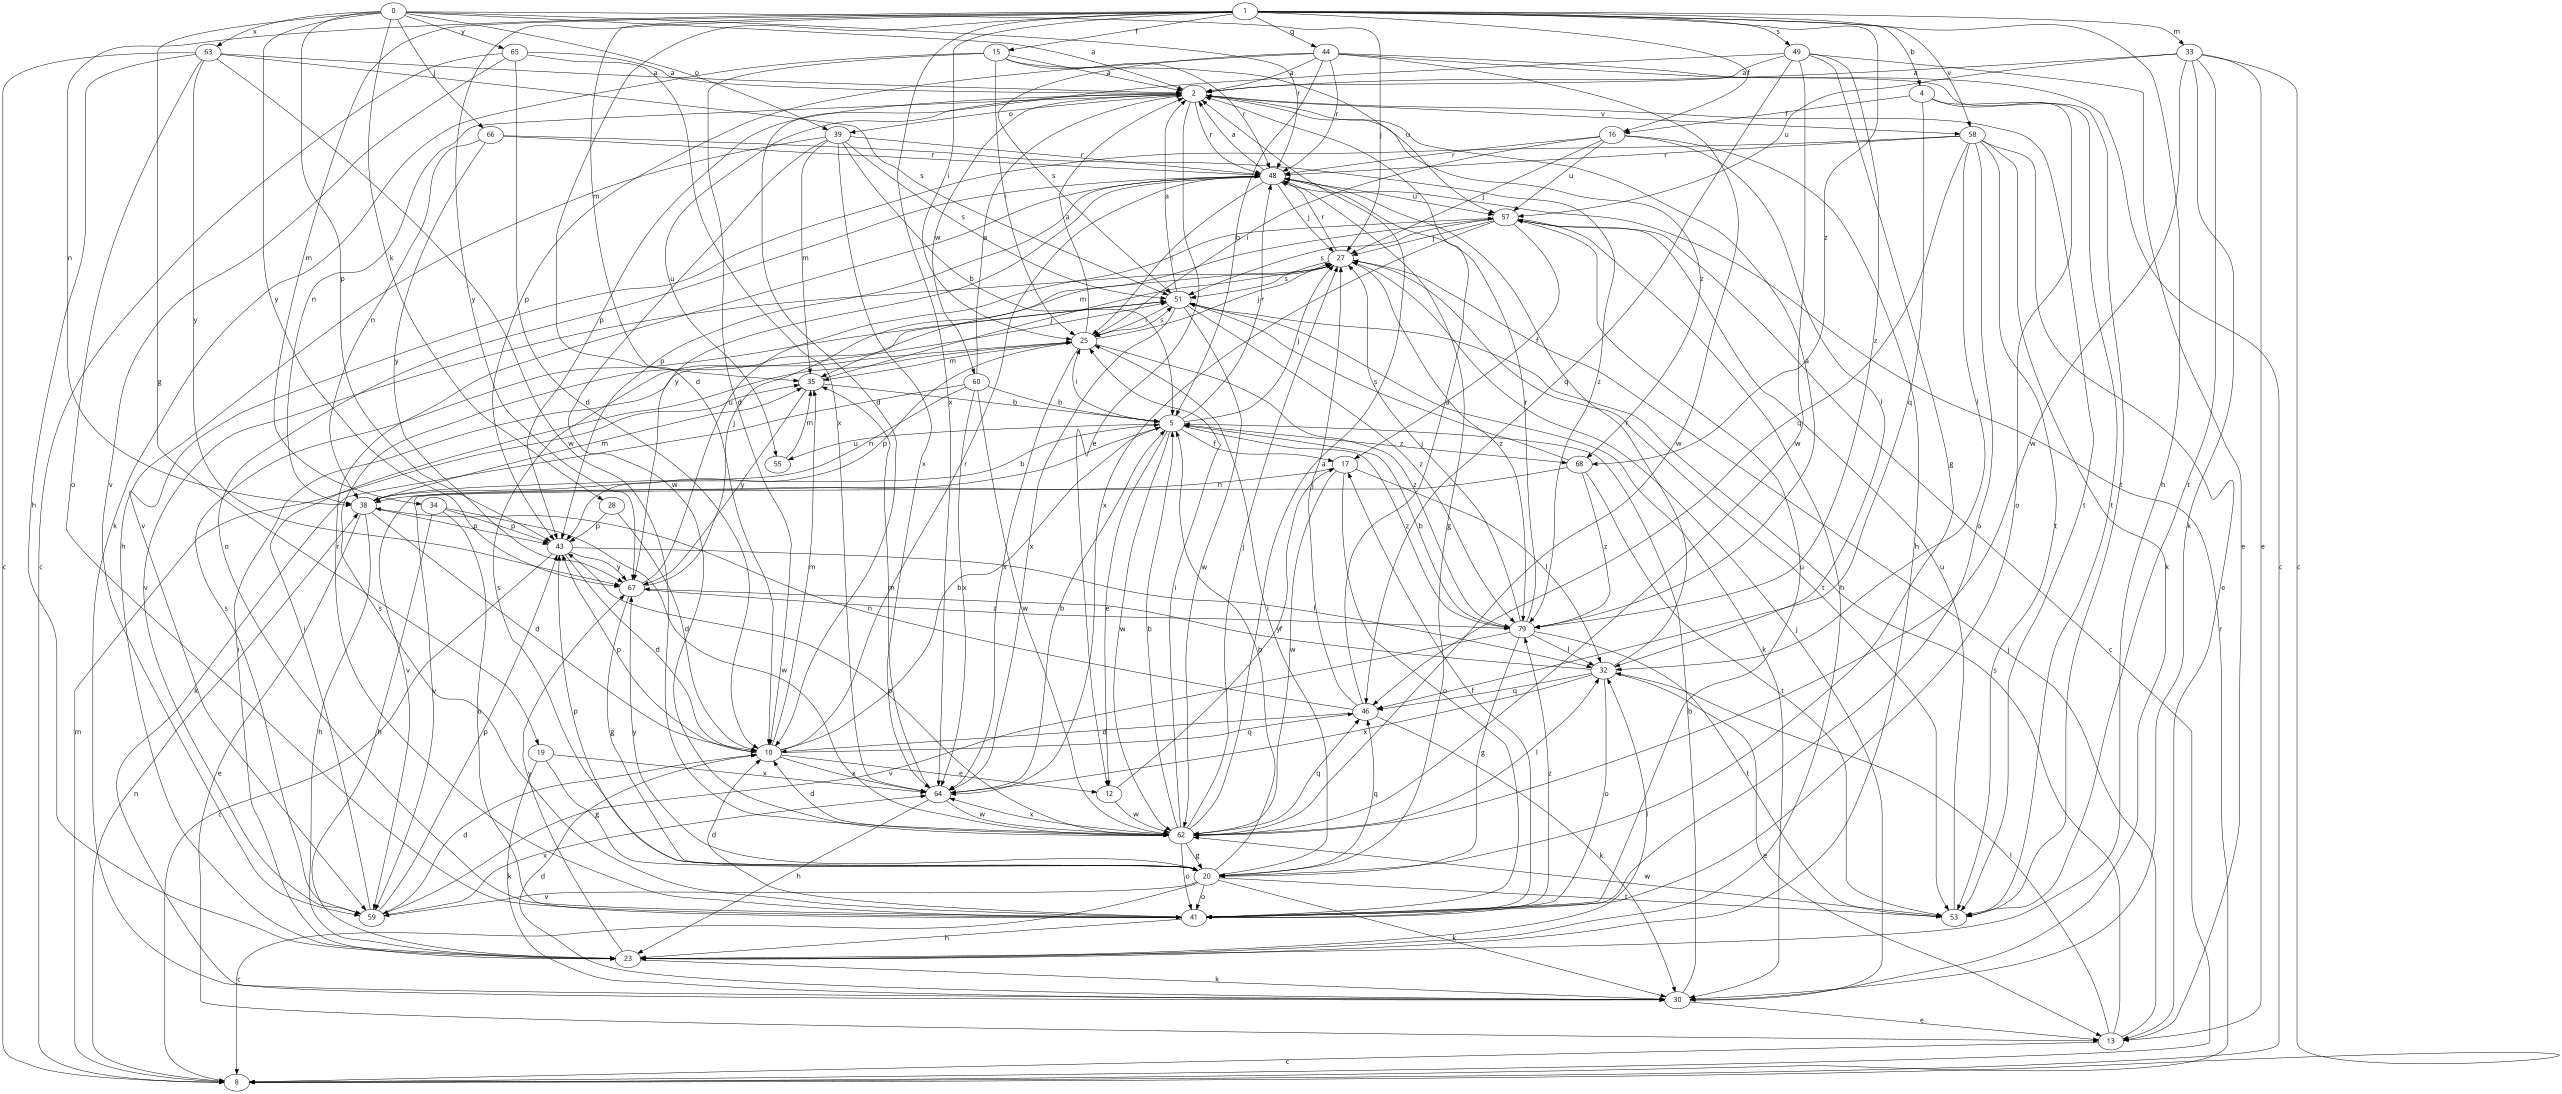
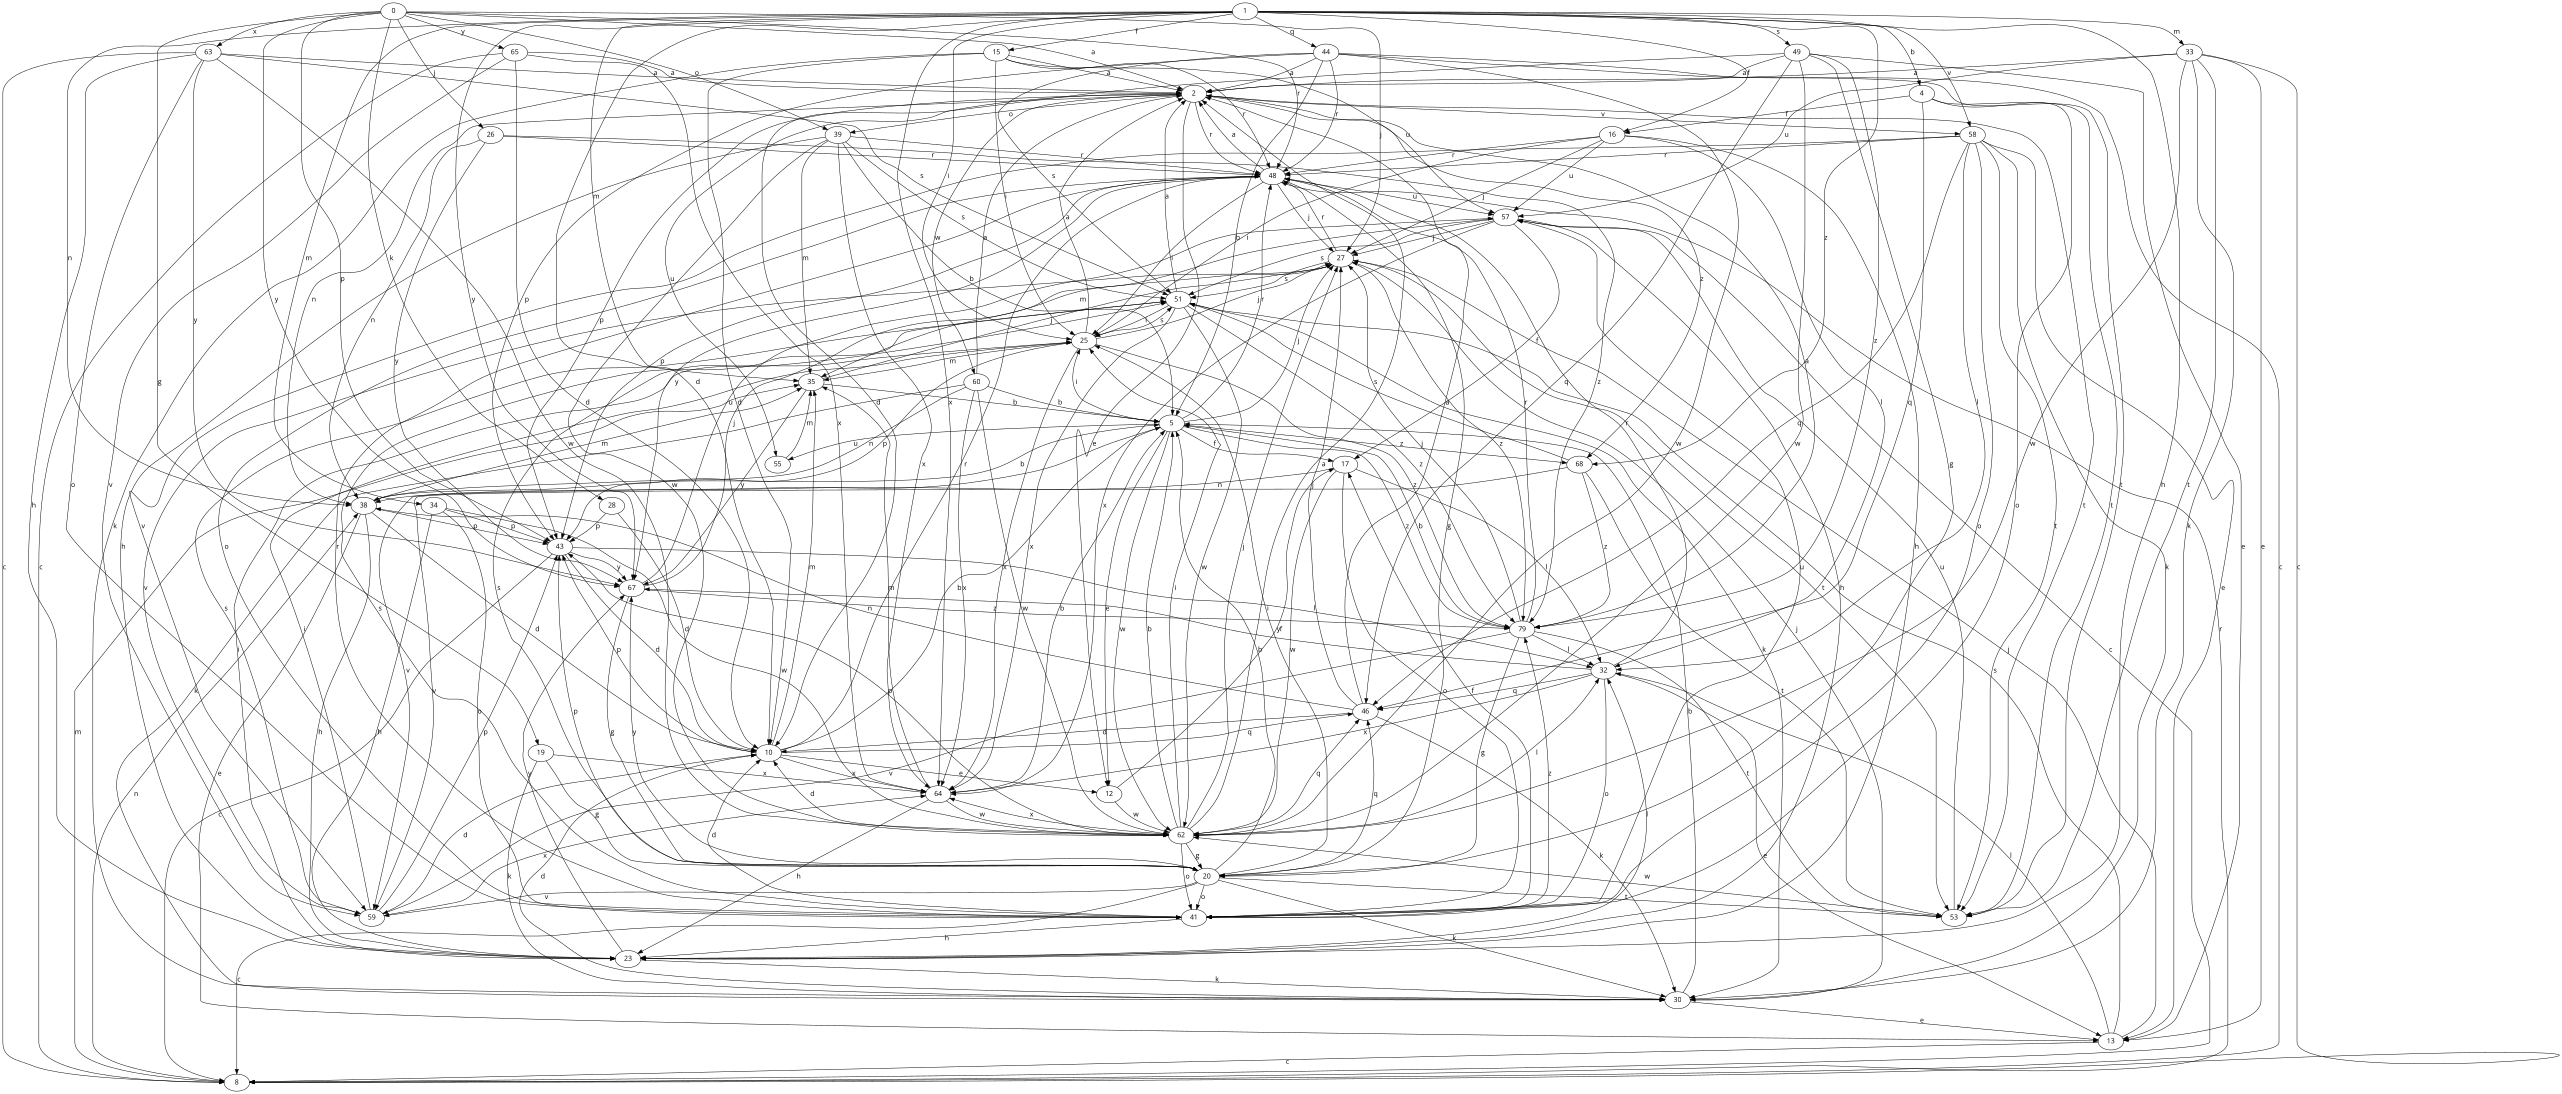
  strict digraph {
    fontname="Open Sans"
    node [fontname="Open Sans"]
    edge [fontname="Open Sans"]
    0
    2
    19
-   26 [label=66]
+   26
    27
    28
    39
    43
    48
    63
    65
    67
    38
    58
    68
    12
    53
    55
    60
    64
    30
    20
    n23 [label=79]
    59
    51
    10
    23
    35
    5
    62
    8
    32
    25
    41
    57
    1
    4
    15
    16
    33
    34
    44
    49
    46
    13
    17
    0 -> 2 [label=a]
    0 -> 19 [label=g]
    0 -> 26 [label=j]
    0 -> 27 [label=j]
    0 -> 28 [label=k]
    0 -> 39 [label=o]
    0 -> 43 [label=p]
    0 -> 48 [label=r]
    0 -> 63 [label=x]
    0 -> 65 [label=y]
    0 -> 67 [label=y]
    2 -> 39 [label=o]
    2 -> 43 [label=p]
    2 -> 48 [label=r]
    2 -> 38 [label=n]
    2 -> 58 [label=v]
    2 -> 68 [label=z]
    2 -> 12 [label=e]
    2 -> 53 [label=t]
    2 -> 55 [label=u]
    2 -> 60 [label=w]
    19 -> 64 [label=x]
    19 -> 30 [label=k]
    19 -> 20 [label=g]
    26 -> 48 [label=r]
    26 -> 67 [label=y]
    26 -> 38 [label=n]
    26 -> n23 [label=z]
    27 -> 48 [label=r]
    27 -> 53 [label=t]
    27 -> n23 [label=z]
    27 -> 59 [label=v]
    27 -> 51 [label=s]
    28 -> 43 [label=p]
    28 -> 10 [label=d]
    39 -> 48 [label=r]
    39 -> 64 [label=x]
    39 -> 51 [label=s]
    39 -> 23 [label=h]
    39 -> 35 [label=m]
    39 -> 5 [label=b]
    39 -> 62 [label=w]
    43 -> 67 [label=y]
    43 -> 10 [label=d]
    43 -> 8 [label=c]
    43 -> 32 [label=l]
    48 -> 2 [label=a]
    48 -> 27 [label=j]
    48 -> 43 [label=p]
    48 -> 67 [label=y]
    48 -> 20 [label=g]
    48 -> 25 [label=i]
    48 -> 41 [label=o]
    48 -> 57 [label=u]
    63 -> 2 [label=a]
    63 -> 67 [label=y]
    63 -> 51 [label=s]
    63 -> 23 [label=h]
    63 -> 62 [label=w]
    63 -> 8 [label=c]
    63 -> 41 [label=o]
    65 -> 2 [label=a]
    65 -> 64 [label=x]
    65 -> 59 [label=v]
    65 -> 10 [label=d]
    65 -> 8 [label=c]
    67 -> 27 [label=j]
    67 -> 20 [label=g]
    67 -> n23 [label=z]
    67 -> 57 [label=u]
    38 -> 43 [label=p]
    38 -> 10 [label=d]
    38 -> 23 [label=h]
    38 -> 35 [label=m]
    38 -> 5 [label=b]
    38 -> 13 [label=e]
    58 -> 48 [label=r]
    58 -> 53 [label=t]
    58 -> 30 [label=k]
    58 -> 59 [label=v]
    58 -> 32 [label=l]
    58 -> 41 [label=o]
    58 -> 46 [label=q]
    58 -> 13 [label=e]
    68 -> 53 [label=t]
    68 -> n23 [label=z]
    68 -> 59 [label=v]
    68 -> 51 [label=s]
    12 -> 62 [label=w]
    12 -> 17 [label=f]
    53 -> 62 [label=w]
    53 -> 57 [label=u]
    55 -> 35 [label=m]
    60 -> 2 [label=a]
    60 -> 38 [label=n]
    60 -> 64 [label=x]
    60 -> 30 [label=k]
    60 -> 5 [label=b]
    60 -> 62 [label=w]
    64 -> 23 [label=h]
    64 -> 35 [label=m]
    64 -> 5 [label=b]
    64 -> 62 [label=w]
    30 -> 27 [label=j]
    30 -> 10 [label=d]
    30 -> 5 [label=b]
    30 -> 13 [label=e]
    20 -> 43 [label=p]
    20 -> 67 [label=y]
    20 -> 53 [label=t]
    20 -> 30 [label=k]
    20 -> 59 [label=v]
    20 -> 51 [label=s]
    20 -> 5 [label=b]
    20 -> 8 [label=c]
    20 -> 25 [label=i]
    20 -> 41 [label=o]
    20 -> 46 [label=q]
    n23 -> 2 [label=a]
    n23 -> 27 [label=j]
    n23 -> 48 [label=r]
    n23 -> 53 [label=t]
    n23 -> 20 [label=g]
    n23 -> 59 [label=v]
    n23 -> 5 [label=b]
    n23 -> 32 [label=l]
    59 -> 43 [label=p]
    59 -> 64 [label=x]
    59 -> 51 [label=s]
    59 -> 10 [label=d]
    59 -> 25 [label=i]
    51 -> 2 [label=a]
    51 -> 64 [label=x]
    51 -> 30 [label=k]
    51 -> n23 [label=z]
    51 -> 62 [label=w]
    51 -> 25 [label=i]
    10 -> 43 [label=p]
    10 -> 48 [label=r]
    10 -> 12 [label=e]
    10 -> 64 [label=x]
    10 -> 35 [label=m]
    10 -> 5 [label=b]
    10 -> 46 [label=q]
    23 -> 67 [label=y]
    23 -> 30 [label=k]
    23 -> 32 [label=l]
    23 -> 25 [label=i]
    35 -> 27 [label=j]
    35 -> 67 [label=y]
    35 -> 5 [label=b]
    5 -> 27 [label=j]
    5 -> 48 [label=r]
    5 -> 68 [label=z]
    5 -> 12 [label=e]
    5 -> 55 [label=u]
    5 -> n23 [label=z]
    5 -> 59 [label=v]
    5 -> 62 [label=w]
    5 -> 25 [label=i]
    5 -> 17 [label=f]
    62 -> 2 [label=a]
    62 -> 27 [label=j]
    62 -> 43 [label=p]
    62 -> 64 [label=x]
    62 -> 20 [label=g]
    62 -> 10 [label=d]
    62 -> 5 [label=b]
    62 -> 32 [label=l]
    62 -> 25 [label=i]
    62 -> 41 [label=o]
    62 -> 46 [label=q]
    8 -> 48 [label=r]
    8 -> 38 [label=n]
    8 -> 35 [label=m]
    32 -> 48 [label=r]
    32 -> 67 [label=y]
    32 -> 64 [label=x]
    32 -> 41 [label=o]
    32 -> 46 [label=q]
    32 -> 13 [label=e]
    25 -> 2 [label=a]
    25 -> 27 [label=j]
    25 -> 43 [label=p]
    25 -> 64 [label=x]
    25 -> n23 [label=z]
    25 -> 51 [label=s]
    25 -> 35 [label=m]
    41 -> 48 [label=r]
    41 -> n23 [label=z]
    41 -> 51 [label=s]
    41 -> 10 [label=d]
    41 -> 23 [label=h]
    41 -> 57 [label=u]
    41 -> 17 [label=f]
    57 -> 27 [label=j]
    57 -> 64 [label=x]
    57 -> 51 [label=s]
    57 -> 23 [label=h]
    57 -> 35 [label=m]
    57 -> 8 [label=c]
    57 -> 17 [label=f]
    1 -> 67 [label=y]
    1 -> 38 [label=n]
    1 -> 58 [label=v]
    1 -> 68 [label=z]
    1 -> 64 [label=x]
    1 -> 10 [label=d]
    1 -> 23 [label=h]
    1 -> 35 [label=m]
    1 -> 25 [label=i]
    1 -> 4 [label=b]
    1 -> 15 [label=f]
    1 -> 16 [label=f]
    1 -> 33 [label=m]
    1 -> 34 [label=m]
    1 -> 44 [label=q]
    1 -> 49 [label=s]
    4 -> 53 [label=t]
    4 -> 41 [label=o]
    4 -> 16 [label=f]
    4 -> 46 [label=q]
    15 -> 2 [label=a]
    15 -> 48 [label=r]
    15 -> 30 [label=k]
    15 -> 10 [label=d]
    15 -> 25 [label=i]
    15 -> 57 [label=u]
    16 -> 27 [label=j]
    16 -> 48 [label=r]
    16 -> 23 [label=h]
    16 -> 32 [label=l]
    16 -> 25 [label=i]
    16 -> 57 [label=u]
    33 -> 2 [label=a]
    33 -> 53 [label=t]
    33 -> 30 [label=k]
    33 -> 62 [label=w]
    33 -> 8 [label=c]
    33 -> 57 [label=u]
    33 -> 13 [label=e]
    34 -> 43 [label=p]
    34 -> 23 [label=h]
    34 -> 62 [label=w]
    34 -> 41 [label=o]
    44 -> 2 [label=a]
    44 -> 43 [label=p]
    44 -> 48 [label=r]
    44 -> 53 [label=t]
    44 -> 51 [label=s]
    44 -> 5 [label=b]
    44 -> 62 [label=w]
    44 -> 8 [label=c]
    49 -> 2 [label=a]
    49 -> 20 [label=g]
    49 -> n23 [label=z]
    49 -> 10 [label=d]
    49 -> 62 [label=w]
    49 -> 46 [label=q]
    49 -> 13 [label=e]
    46 -> 2 [label=a]
    46 -> 27 [label=j]
    46 -> 38 [label=n]
    46 -> 30 [label=k]
    46 -> 10 [label=d]
    13 -> 27 [label=j]
    13 -> 51 [label=s]
    13 -> 8 [label=c]
    13 -> 32 [label=l]
    17 -> 38 [label=n]
    17 -> 62 [label=w]
    17 -> 32 [label=l]
    17 -> 41 [label=o]
  }
